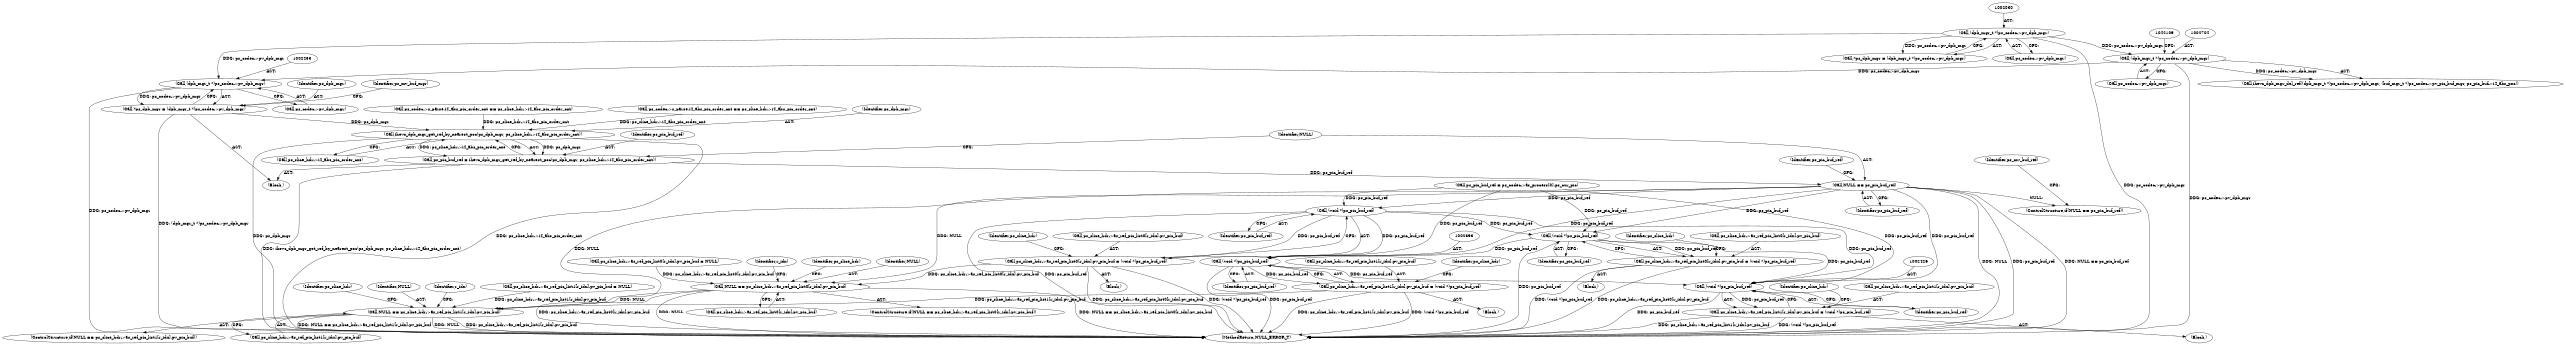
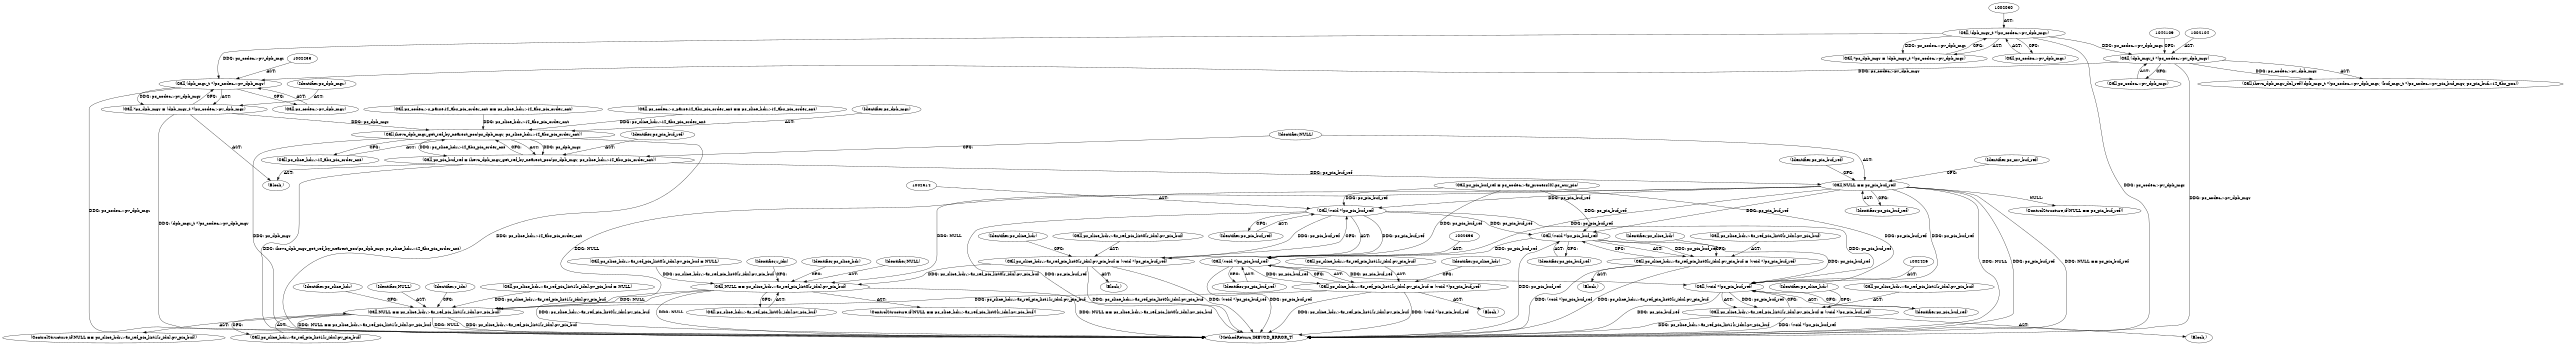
  digraph {
    n1 [label="(Call,(dpb_mgr_t *)ps_codec->pv_dpb_mgr)"]
    n2 [label="(Call,*ps_dpb_mgr = (dpb_mgr_t *)ps_codec->pv_dpb_mgr)"]
    n3 [label="(Call,ps_codec->pv_dpb_mgr)"]
-   n4 [label="(MethodReturn,NULL_ERROR_T)"]
+   n4 [label="(MethodReturn,IHEVCD_ERROR_T)"]
    n5 [label="(Call,ihevc_dpb_mgr_get_ref_by_nearest_poc(ps_dpb_mgr, ps_slice_hdr->i4_abs_pic_order_cnt))"]
    n6 [label="(Block,)"]
    n7 [label="(Call,(dpb_mgr_t *)ps_codec->pv_dpb_mgr)"]
    n8 [label="(Call,(dpb_mgr_t *)ps_codec->pv_dpb_mgr)"]
    n9 [label="(Call,*ps_dpb_mgr = (dpb_mgr_t *)ps_codec->pv_dpb_mgr)"]
    n10 [label="(Call,ps_codec->pv_dpb_mgr)"]
    n11 [label="(Call,ps_codec->pv_dpb_mgr)"]
    n12 [label="(Call,ihevc_dpb_mgr_del_ref((dpb_mgr_t *)ps_codec->pv_dpb_mgr, (buf_mgr_t *)ps_codec->pv_pic_buf_mgr, ps_pic_buf->i4_abs_poc))"]
    n13 [label="(Call,ps_pic_buf_ref = ihevc_dpb_mgr_get_ref_by_nearest_poc(ps_dpb_mgr, ps_slice_hdr->i4_abs_pic_order_cnt))"]
    n14 [label="(Call,ps_slice_hdr->i4_abs_pic_order_cnt)"]
    n15 [label="(Call,NULL == ps_pic_buf_ref)"]
    n16 [label="(Call,NULL == ps_slice_hdr->as_ref_pic_list0[r_idx].pv_pic_buf)"]
    n17 [label="(Call,NULL == ps_slice_hdr->as_ref_pic_list1[r_idx].pv_pic_buf)"]
    n18 [label="(Call,(void *)ps_pic_buf_ref)"]
    n19 [label="(Call,(void *)ps_pic_buf_ref)"]
    n20 [label="(Call,(void *)ps_pic_buf_ref)"]
    n21 [label="(Call,(void *)ps_pic_buf_ref)"]
    n22 [label="(ControlStructure,if(NULL == ps_pic_buf_ref))"]
    n23 [label="(Identifier,ps_pic_buf_ref)"]
    n24 [label="(Call,ps_slice_hdr->as_ref_pic_list0[r_idx].pv_pic_buf)"]
    n25 [label="(ControlStructure,if(NULL == ps_slice_hdr->as_ref_pic_list0[r_idx].pv_pic_buf))"]
    n26 [label="(ControlStructure,if(NULL == ps_slice_hdr->as_ref_pic_list1[r_idx].pv_pic_buf))"]
    n27 [label="(Call,ps_slice_hdr->as_ref_pic_list1[r_idx].pv_pic_buf)"]
    n28 [label="(Call,ps_slice_hdr->as_ref_pic_list0[r_idx].pv_pic_buf = (void *)ps_pic_buf_ref)"]
    n29 [label="(Identifier,ps_pic_buf_ref)"]
    n30 [label="(Call,ps_slice_hdr->as_ref_pic_list0[r_idx].pv_pic_buf = (void *)ps_pic_buf_ref)"]
    n31 [label="(Identifier,ps_pic_buf_ref)"]
    n32 [label="(Call,ps_slice_hdr->as_ref_pic_list1[r_idx].pv_pic_buf = (void *)ps_pic_buf_ref)"]
    n33 [label="(Identifier,ps_pic_buf_ref)"]
    n34 [label="(Call,ps_slice_hdr->as_ref_pic_list1[r_idx].pv_pic_buf = (void *)ps_pic_buf_ref)"]
    n35 [label="(Identifier,ps_pic_buf_ref)"]
    n36 [label="(Block,)"]
    n37 [label="(Block,)"]
    n38 [label="(Block,)"]
    n39 [label="(Block,)"]
    n40 [label="(Identifier,ps_pic_buf_ref)"]
    n41 [label="(Identifier,ps_dpb_mgr)"]
    n42 [label="(Identifier,ps_dpb_mgr)"]
    n43 [label="(Identifier,ps_pic_buf_ref)"]
    n44 [label="(Identifier,NULL)"]
    n45 [label="(Call,ps_slice_hdr->as_ref_pic_list0[r_idx].pv_pic_buf = NULL)"]
    n46 [label="(Call,ps_slice_hdr->as_ref_pic_list1[r_idx].pv_pic_buf)"]
    n47 [label="(Identifier,ps_slice_hdr)"]
    n48 [label="(Identifier,NULL)"]
    n49 [label="(Identifier,r_idx)"]
    n50 [label="(Identifier,ps_slice_hdr)"]
    n51 [label="(Identifier,NULL)"]
    n52 [label="(Identifier,ps_slice_hdr)"]
    n53 [label="(Identifier,ps_slice_hdr)"]
    n54 [label="(Identifier,ps_slice_hdr)"]
    n55 [label="(Call,ps_slice_hdr->as_ref_pic_list0[r_idx].pv_pic_buf)"]
    n56 [label="(Call,ps_codec->s_parse.i4_abs_pic_order_cnt == ps_slice_hdr->i4_abs_pic_order_cnt)"]
    n57 [label="(Call,ps_codec->s_parse.i4_abs_pic_order_cnt == ps_slice_hdr->i4_abs_pic_order_cnt)"]
    n58 [label="(Identifier,ps_slice_hdr)"]
-   n59 [label="(Identifier,ps_mv_buf_mgr)"]
    n60 [label="(Identifier,r_idx)"]
    n61 [label="(Call,ps_slice_hdr->as_ref_pic_list0[r_idx].pv_pic_buf)"]
    n62 [label="(Identifier,ps_mv_buf_ref)"]
    n63 [label="(Call,ps_slice_hdr->as_ref_pic_list1[r_idx].pv_pic_buf = NULL)"]
    n64 [label="(Call,ps_pic_buf_ref = ps_codec->as_process[0].ps_cur_pic)"]
    n65 [label="(Call,ps_slice_hdr->as_ref_pic_list1[r_idx].pv_pic_buf)"]
    1002233
    1002030
-   1002104 [label=1002704]
+   1002104
    n69 [label=1042109]
+   1002314
    1002393
    n72 [label=1002426]
    n1 -> n2 [label="AST: "]
    n1 -> n2 [label="DDG: ps_codec->pv_dpb_mgr"]
    n1 -> n3 [label="CFG: "]
    n1 -> n4 [label="DDG: ps_codec->pv_dpb_mgr"]
    n2 -> n1 [label="CFG: "]
    n2 -> n4 [label="DDG: (dpb_mgr_t *)ps_codec->pv_dpb_mgr"]
    n2 -> n5 [label="DDG: ps_dpb_mgr"]
    n2 -> n6 [label="AST: "]
    n3 -> n1 [label="AST: "]
    n5 -> n4 [label="DDG: ps_slice_hdr->i4_abs_pic_order_cnt"]
    n5 -> n4 [label="DDG: ps_dpb_mgr"]
    n5 -> n13 [label="AST: "]
    n5 -> n13 [label="DDG: ps_dpb_mgr"]
    n5 -> n13 [label="DDG: ps_slice_hdr->i4_abs_pic_order_cnt"]
    n5 -> n14 [label="CFG: "]
    n7 -> n1 [label="DDG: ps_codec->pv_dpb_mgr"]
    n7 -> n4 [label="DDG: ps_codec->pv_dpb_mgr"]
    n7 -> n8 [label="DDG: ps_codec->pv_dpb_mgr"]
    n7 -> n9 [label="AST: "]
    n7 -> n9 [label="DDG: ps_codec->pv_dpb_mgr"]
    n7 -> n10 [label="CFG: "]
    n8 -> n1 [label="DDG: ps_codec->pv_dpb_mgr"]
    n8 -> n4 [label="DDG: ps_codec->pv_dpb_mgr"]
    n8 -> n11 [label="CFG: "]
    n8 -> n12 [label="AST: "]
    n8 -> n12 [label="DDG: ps_codec->pv_dpb_mgr"]
    n9 -> n7 [label="CFG: "]
    n10 -> n7 [label="AST: "]
    n11 -> n8 [label="AST: "]
    n13 -> n4 [label="DDG: ihevc_dpb_mgr_get_ref_by_nearest_poc(ps_dpb_mgr, ps_slice_hdr->i4_abs_pic_order_cnt)"]
    n13 -> n5 [label="CFG: "]
    n13 -> n6 [label="AST: "]
    n13 -> n15 [label="DDG: ps_pic_buf_ref"]
    n14 -> n5 [label="AST: "]
    n15 -> n4 [label="DDG: NULL"]
    n15 -> n4 [label="DDG: ps_pic_buf_ref"]
    n15 -> n4 [label="DDG: NULL == ps_pic_buf_ref"]
    n15 -> n16 [label="DDG: NULL"]
    n15 -> n17 [label="DDG: NULL"]
    n15 -> n18 [label="DDG: ps_pic_buf_ref"]
    n15 -> n19 [label="DDG: ps_pic_buf_ref"]
    n15 -> n20 [label="DDG: ps_pic_buf_ref"]
    n15 -> n21 [label="DDG: ps_pic_buf_ref"]
    n15 -> n22 [label="NULL: "]
    n15 -> n23 [label="CFG: "]
    n16 -> n4 [label="DDG: ps_slice_hdr->as_ref_pic_list0[r_idx].pv_pic_buf"]
    n16 -> n4 [label="DDG: NULL"]
    n16 -> n4 [label="DDG: NULL == ps_slice_hdr->as_ref_pic_list0[r_idx].pv_pic_buf"]
    n16 -> n17 [label="DDG: NULL"]
    n16 -> n24 [label="CFG: "]
    n16 -> n25 [label="AST: "]
    n17 -> n4 [label="DDG: NULL"]
    n17 -> n4 [label="DDG: ps_slice_hdr->as_ref_pic_list1[r_idx].pv_pic_buf"]
    n17 -> n4 [label="DDG: NULL == ps_slice_hdr->as_ref_pic_list1[r_idx].pv_pic_buf"]
    n17 -> n26 [label="AST: "]
    n17 -> n27 [label="CFG: "]
    n18 -> n4 [label="DDG: ps_pic_buf_ref"]
    n18 -> n19 [label="DDG: ps_pic_buf_ref"]
    n18 -> n20 [label="DDG: ps_pic_buf_ref"]
    n18 -> n21 [label="DDG: ps_pic_buf_ref"]
    n18 -> n28 [label="AST: "]
    n18 -> n28 [label="DDG: ps_pic_buf_ref"]
    n18 -> n29 [label="CFG: "]
    n19 -> n4 [label="DDG: ps_pic_buf_ref"]
    n19 -> n20 [label="DDG: ps_pic_buf_ref"]
    n19 -> n21 [label="DDG: ps_pic_buf_ref"]
    n19 -> n30 [label="AST: "]
    n19 -> n30 [label="DDG: ps_pic_buf_ref"]
    n19 -> n31 [label="CFG: "]
    n20 -> n4 [label="DDG: ps_pic_buf_ref"]
    n20 -> n21 [label="DDG: ps_pic_buf_ref"]
    n20 -> n32 [label="AST: "]
    n20 -> n32 [label="DDG: ps_pic_buf_ref"]
    n20 -> n33 [label="CFG: "]
    n21 -> n4 [label="DDG: ps_pic_buf_ref"]
    n21 -> n34 [label="AST: "]
    n21 -> n34 [label="DDG: ps_pic_buf_ref"]
    n21 -> n35 [label="CFG: "]
    n23 -> n15 [label="AST: "]
    n24 -> n16 [label="AST: "]
    n27 -> n17 [label="AST: "]
    n28 -> n4 [label="DDG: ps_slice_hdr->as_ref_pic_list0[r_idx].pv_pic_buf"]
    n28 -> n4 [label="DDG: (void *)ps_pic_buf_ref"]
    n28 -> n16 [label="DDG: ps_slice_hdr->as_ref_pic_list0[r_idx].pv_pic_buf"]
    n28 -> n18 [label="CFG: "]
    n28 -> n36 [label="AST: "]
    n29 -> n18 [label="AST: "]
    n30 -> n4 [label="DDG: (void *)ps_pic_buf_ref"]
    n30 -> n4 [label="DDG: ps_slice_hdr->as_ref_pic_list0[r_idx].pv_pic_buf"]
    n30 -> n19 [label="CFG: "]
    n30 -> n37 [label="AST: "]
    n31 -> n19 [label="AST: "]
    n32 -> n4 [label="DDG: ps_slice_hdr->as_ref_pic_list1[r_idx].pv_pic_buf"]
    n32 -> n4 [label="DDG: (void *)ps_pic_buf_ref"]
    n32 -> n17 [label="DDG: ps_slice_hdr->as_ref_pic_list1[r_idx].pv_pic_buf"]
    n32 -> n20 [label="CFG: "]
    n32 -> n38 [label="AST: "]
    n33 -> n20 [label="AST: "]
    n34 -> n4 [label="DDG: (void *)ps_pic_buf_ref"]
    n34 -> n4 [label="DDG: ps_slice_hdr->as_ref_pic_list1[r_idx].pv_pic_buf"]
    n34 -> n21 [label="CFG: "]
    n34 -> n39 [label="AST: "]
    n35 -> n21 [label="AST: "]
    n40 -> n13 [label="AST: "]
    n41 -> n5 [label="AST: "]
    n42 -> n2 [label="AST: "]
    n43 -> n15 [label="CFG: "]
    n44 -> n16 [label="AST: "]
    n45 -> n16 [label="DDG: ps_slice_hdr->as_ref_pic_list0[r_idx].pv_pic_buf"]
    n46 -> n32 [label="AST: "]
    n47 -> n34 [label="CFG: "]
    n48 -> n13 [label="CFG: "]
    n48 -> n15 [label="AST: "]
    n49 -> n16 [label="CFG: "]
    n50 -> n17 [label="CFG: "]
    n51 -> n17 [label="AST: "]
    n52 -> n28 [label="CFG: "]
    n53 -> n16 [label="CFG: "]
    n54 -> n32 [label="CFG: "]
    n55 -> n28 [label="AST: "]
    n56 -> n5 [label="DDG: ps_slice_hdr->i4_abs_pic_order_cnt"]
    n57 -> n5 [label="DDG: ps_slice_hdr->i4_abs_pic_order_cnt"]
    n58 -> n30 [label="CFG: "]
-   n59 -> n2 [label="CFG: "]
    n60 -> n17 [label="CFG: "]
    n61 -> n30 [label="AST: "]
-   n62 -> n22 [label="CFG: "]
+   n62 -> n15 [label="CFG: "]
    n63 -> n17 [label="DDG: ps_slice_hdr->as_ref_pic_list1[r_idx].pv_pic_buf"]
    n64 -> n18 [label="DDG: ps_pic_buf_ref"]
    n64 -> n19 [label="DDG: ps_pic_buf_ref"]
    n64 -> n20 [label="DDG: ps_pic_buf_ref"]
    n64 -> n21 [label="DDG: ps_pic_buf_ref"]
    n65 -> n34 [label="AST: "]
    1002233 -> n1 [label="AST: "]
    1002030 -> n7 [label="AST: "]
    1002104 -> n8 [label="AST: "]
    n69 -> n8 [label="CFG: "]
+   1002314 -> n18 [label="AST: "]
    1002393 -> n20 [label="AST: "]
    n72 -> n21 [label="AST: "]
  }
